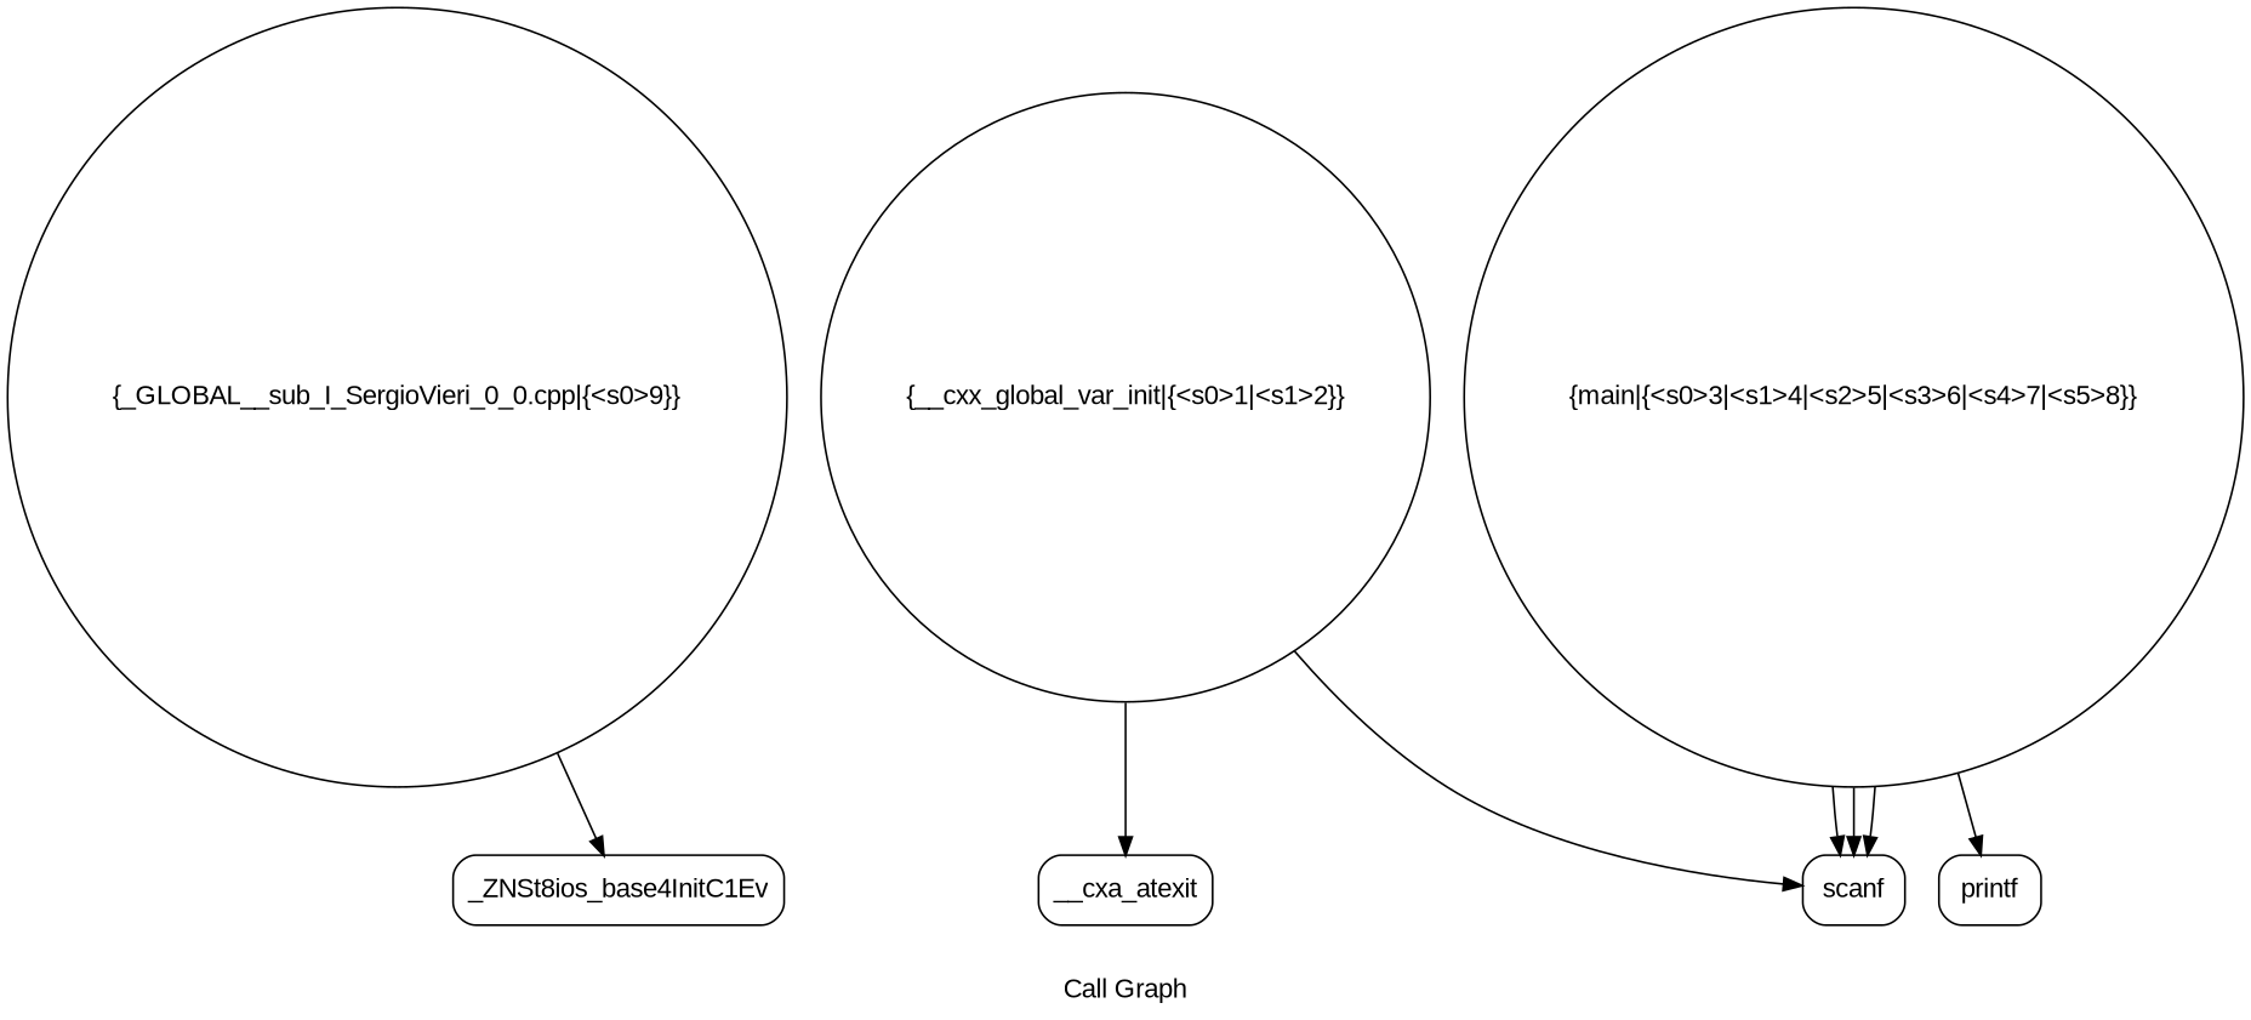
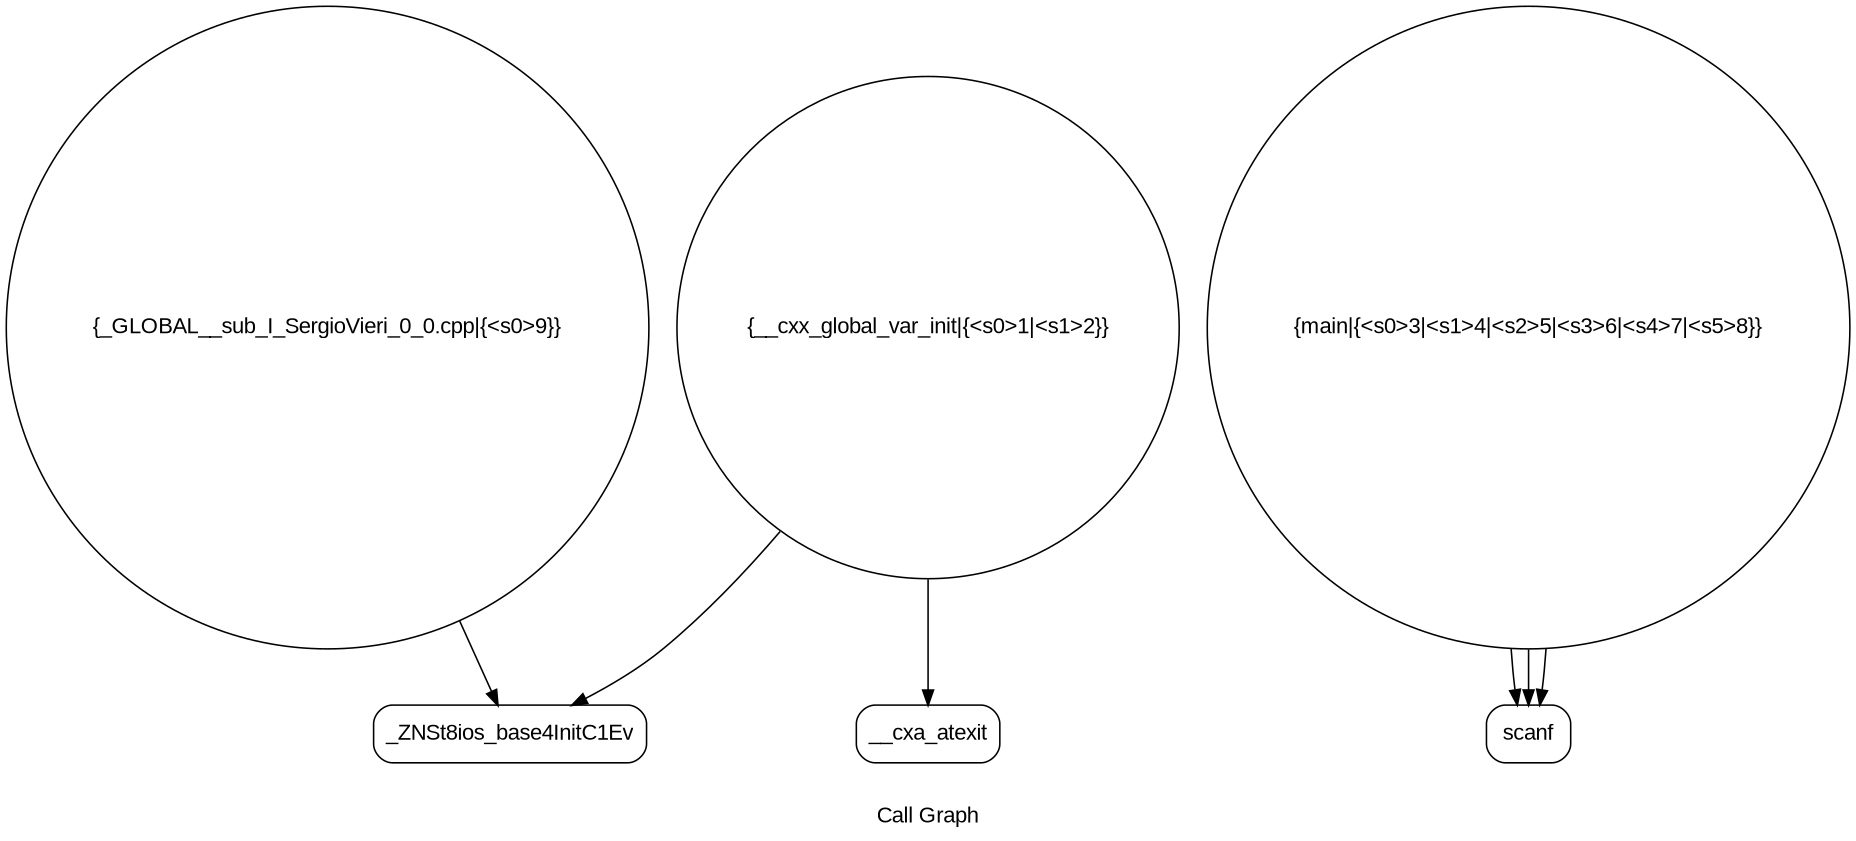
  digraph {
    fontname="Liberation Sans"
    label="Call Graph"
    node [fontname="Liberation Sans" shape=Mrecord]
    edge [color=black fontname="Liberation Sans" tailport=s0]
    n1 [label="{__cxx_global_var_init|{<s0>1|<s1>2}}" shape=circle]
    n2 [label="{_ZNSt8ios_base4InitC1Ev}"]
    n3 [label="{__cxa_atexit}"]
-   n4 [label="{printf}"]
    n5 [label="{main|{<s0>3|<s1>4|<s2>5|<s3>6|<s4>7|<s5>8}}" shape=circle]
    n6 [label="{scanf}"]
    n7 [label="{_GLOBAL__sub_I_SergioVieri_0_0.cpp|{<s0>9}}" shape=circle]
-   n1 -> n6
+   n1 -> n2
    n1 -> n3 [tailport=s1]
-   n5 -> n4 [tailport=s5]
    n5 -> n6
    n5 -> n6 [tailport=s3]
    n5 -> n6 [tailport=s4]
    n7 -> n2
  }
